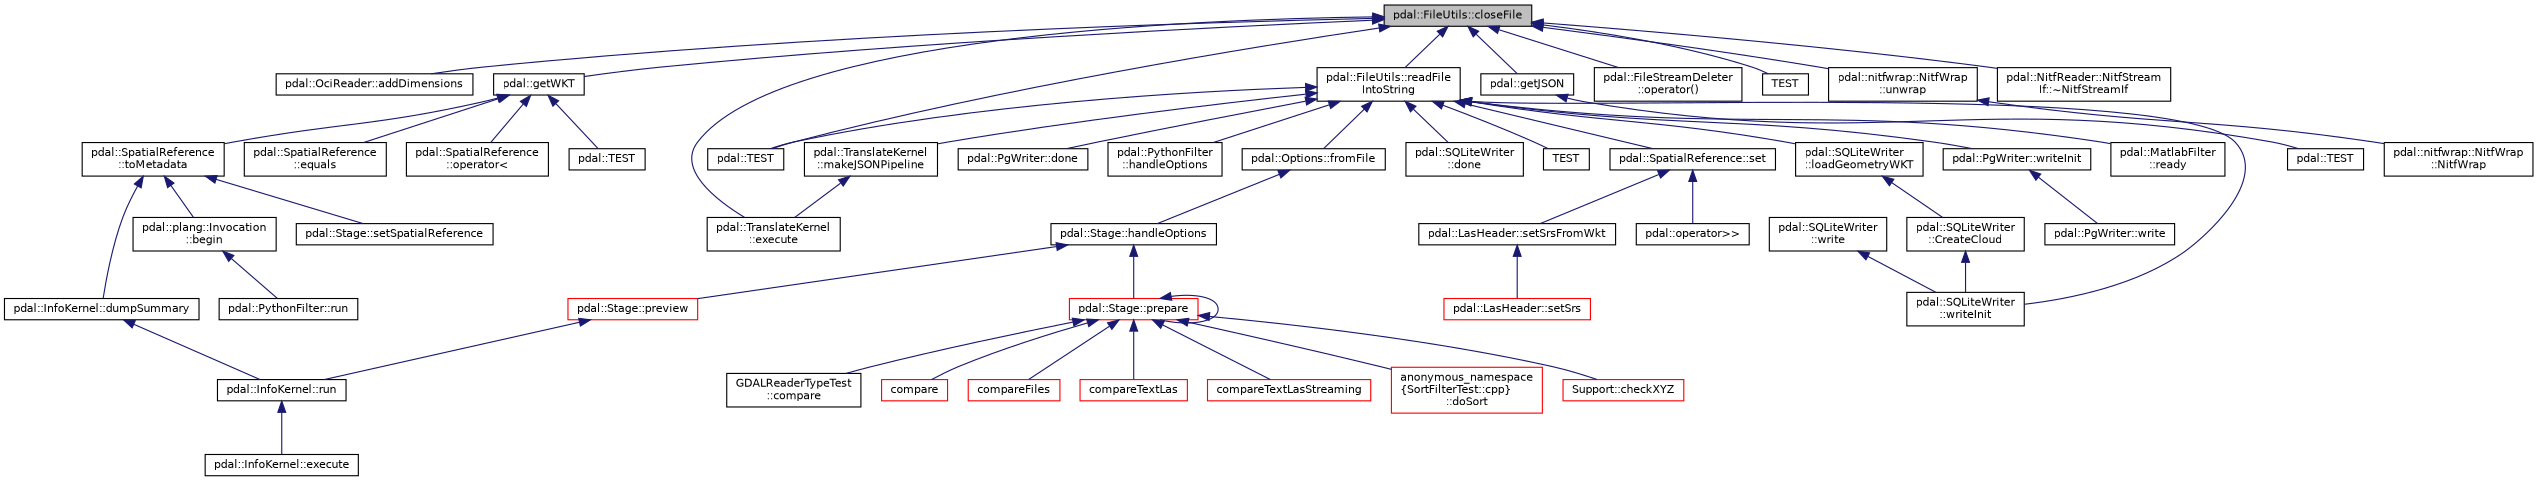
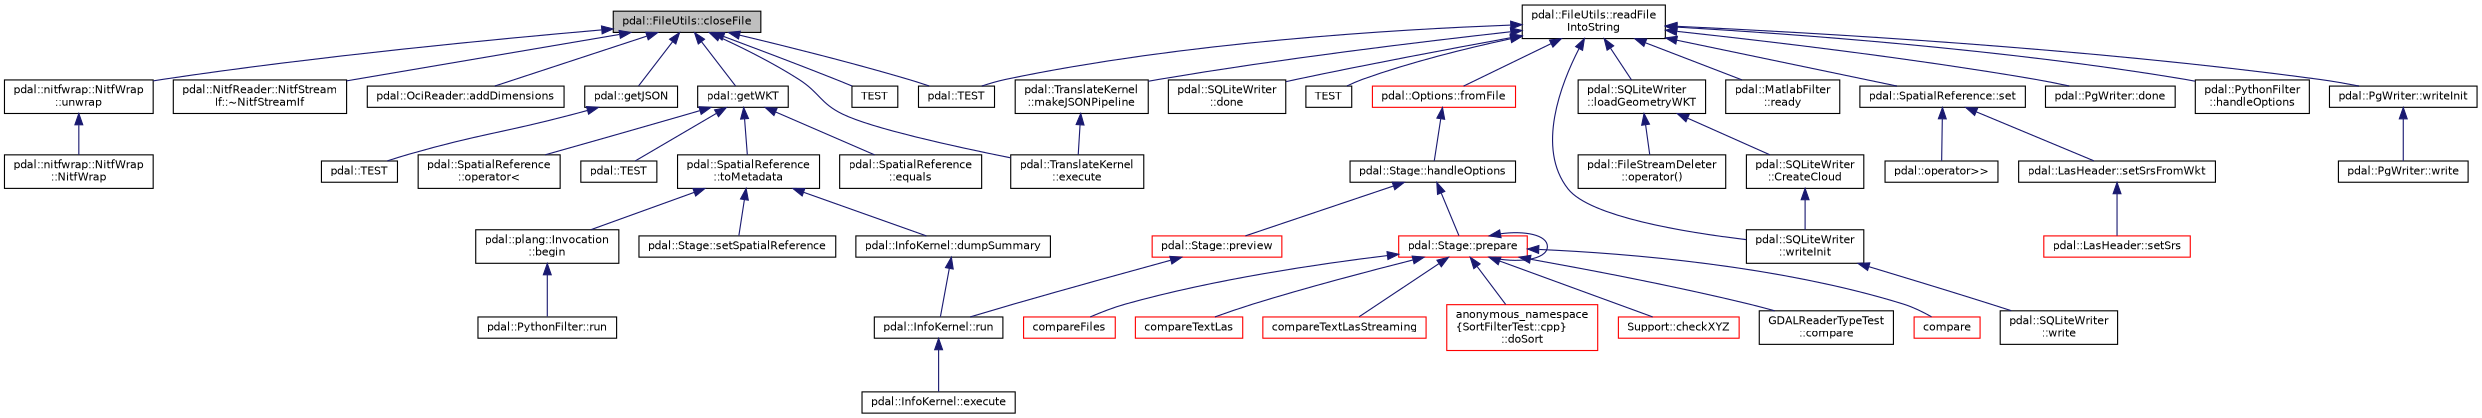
  digraph {
    rankdir=TB
    node [color=black fillcolor=white fontname=Helvetica fontsize=10 shape=record style=filled]
    edge [color=midnightblue dir=back fontname=Helvetica fontsize=10 labelfontname=Helvetica labelfontsize=10 style=solid]
    n1 [fillcolor=grey75 fontcolor=black height=0.2 label="pdal::FileUtils::closeFile" width=0.4]
    n2 [height=0.2 label="pdal::OciReader::addDimensions" width=0.4]
    n3 [height=0.2 label="pdal::TranslateKernel\l::execute" width=0.4]
    n4 [height=0.2 label="pdal::getJSON" width=0.4]
    n5 [height=0.2 label="pdal::getWKT" width=0.4]
    n6 [height=0.2 label="pdal::FileStreamDeleter\l::operator()" width=0.4]
    n7 [height=0.2 label="pdal::FileUtils::readFile\lIntoString" width=0.4]
    n8 [height=0.2 label="pdal::TEST" width=0.4]
    n9 [height=0.2 label=TEST width=0.4]
    n10 [height=0.2 label="pdal::nitfwrap::NitfWrap\l::unwrap" width=0.4]
    n11 [height=0.2 label="pdal::NitfReader::NitfStream\lIf::~NitfStreamIf" width=0.4]
    n12 [height=0.2 label="pdal::TEST" width=0.4]
    n13 [height=0.2 label="pdal::SpatialReference\l::equals" width=0.4]
    n14 [height=0.2 label="pdal::SpatialReference\l::operator\<" width=0.4]
    n15 [height=0.2 label="pdal::TEST" width=0.4]
    n16 [height=0.2 label="pdal::SpatialReference\l::toMetadata" width=0.4]
    n17 [height=0.2 label="pdal::TranslateKernel\l::makeJSONPipeline" width=0.4]
-   n18 [height=0.2 label="pdal::Options::fromFile" width=0.4]
+   n18 [color=red height=0.2 label="pdal::Options::fromFile" width=0.4]
    n19 [height=0.2 label="pdal::SpatialReference::set" width=0.4]
    n20 [height=0.2 label="pdal::MatlabFilter\l::ready" width=0.4]
    n21 [height=0.2 label="pdal::PgWriter::writeInit" width=0.4]
    n22 [height=0.2 label="pdal::PgWriter::done" width=0.4]
    n23 [height=0.2 label="pdal::PythonFilter\l::handleOptions" width=0.4]
    n24 [height=0.2 label="pdal::SQLiteWriter\l::writeInit" width=0.4]
    n25 [height=0.2 label="pdal::SQLiteWriter\l::loadGeometryWKT" width=0.4]
    n26 [height=0.2 label="pdal::SQLiteWriter\l::done" width=0.4]
    n27 [height=0.2 label=TEST width=0.4]
    n28 [height=0.2 label="pdal::nitfwrap::NitfWrap\l::NitfWrap" width=0.4]
    n29 [height=0.2 label="pdal::plang::Invocation\l::begin" width=0.4]
    n30 [height=0.2 label="pdal::InfoKernel::dumpSummary" width=0.4]
    n31 [height=0.2 label="pdal::Stage::setSpatialReference" width=0.4]
    n32 [height=0.2 label="pdal::PythonFilter::run" width=0.4]
    n33 [height=0.2 label="pdal::InfoKernel::run" width=0.4]
    n34 [height=0.2 label="pdal::InfoKernel::execute" width=0.4]
    n35 [height=0.2 label="pdal::Stage::handleOptions" width=0.4]
    n36 [height=0.2 label="pdal::operator\>\>" width=0.4]
    n37 [height=0.2 label="pdal::LasHeader::setSrsFromWkt" width=0.4]
    n38 [height=0.2 label="pdal::PgWriter::write" width=0.4]
    n39 [height=0.2 label="pdal::SQLiteWriter\l::write" width=0.4]
    n40 [height=0.2 label="pdal::SQLiteWriter\l::CreateCloud" width=0.4]
    n41 [color=red height=0.2 label="pdal::Stage::prepare" width=0.4]
    n42 [color=red height=0.2 label="pdal::Stage::preview" width=0.4]
    n43 [color=red height=0.2 label="Support::checkXYZ" width=0.4]
    n44 [height=0.2 label="GDALReaderTypeTest\l::compare" width=0.4]
    n45 [color=red height=0.2 label=compare width=0.4]
    n46 [color=red height=0.2 label=compareFiles width=0.4]
    n47 [color=red height=0.2 label=compareTextLas width=0.4]
    n48 [color=red height=0.2 label=compareTextLasStreaming width=0.4]
    n49 [color=red height=0.2 label="anonymous_namespace\l\{SortFilterTest::cpp\}\l::doSort" width=0.4]
    n50 [color=red height=0.2 label="pdal::LasHeader::setSrs" width=0.4]
    n1 -> n2
    n1 -> n3
    n1 -> n4
    n1 -> n5
-   n1 -> n6
-   n1 -> n7
+   n25 -> n6
    n1 -> n8
    n1 -> n9
    n1 -> n10
    n1 -> n11
    n4 -> n12
    n5 -> n13
    n5 -> n14
    n5 -> n15
    n5 -> n16
    n7 -> n8
    n7 -> n17
    n7 -> n18
    n7 -> n19
    n7 -> n20
    n7 -> n21
    n7 -> n22
    n7 -> n23
    n7 -> n24
    n7 -> n25
    n7 -> n26
    n7 -> n27
    n10 -> n28
    n16 -> n29
    n16 -> n30
    n16 -> n31
    n17 -> n3
    n18 -> n35
    n19 -> n36
    n19 -> n37
    n21 -> n38
-   n39 -> n24
+   n24 -> n39
    n25 -> n40
    n29 -> n32
    n30 -> n33
    n33 -> n34
    n35 -> n41
    n35 -> n42
    n37 -> n50
    n40 -> n24
    n41 -> n41
    n41 -> n43
    n41 -> n44
    n41 -> n45
    n41 -> n46
    n41 -> n47
    n41 -> n48
    n41 -> n49
    n42 -> n33
  }
